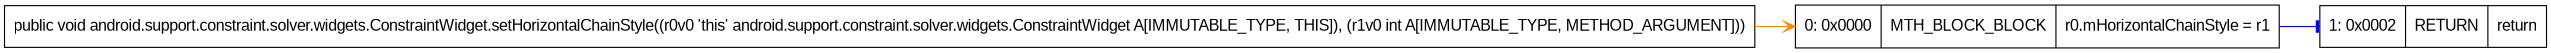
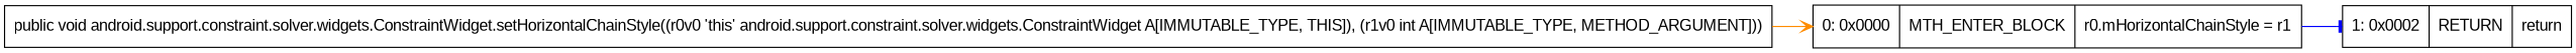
  digraph {
    rankdir=LR
    fontname="Liberation Sans"
    node [shape=record fontname="Liberation Sans"]
    edge [fontname="Liberation Sans"]
-   n1 [label="{0\:\ 0x0000|MTH_BLOCK_BLOCK\l|r0.mHorizontalChainStyle = r1\l}"]
+   n1 [label="{0\:\ 0x0000|MTH_ENTER_BLOCK\l|r0.mHorizontalChainStyle = r1\l}"]
    n2 [label="{1\:\ 0x0002|RETURN\l|return\l}"]
    n3 [label="{public void android.support.constraint.solver.widgets.ConstraintWidget.setHorizontalChainStyle((r0v0 'this' android.support.constraint.solver.widgets.ConstraintWidget A[IMMUTABLE_TYPE, THIS]), (r1v0 int A[IMMUTABLE_TYPE, METHOD_ARGUMENT])) }"]
    n1 -> n2 [color=blue arrowhead=tee]
    n3 -> n1 [color=darkorange arrowhead=vee]
  }
